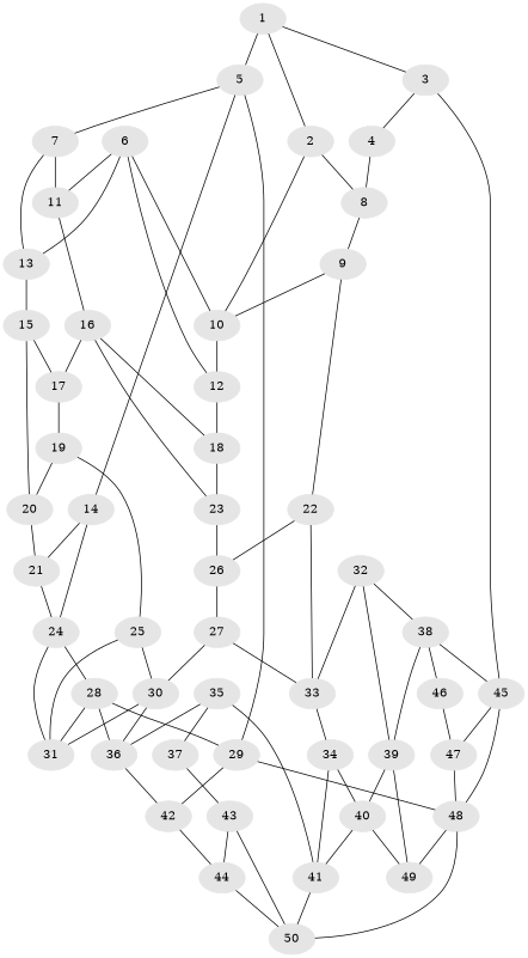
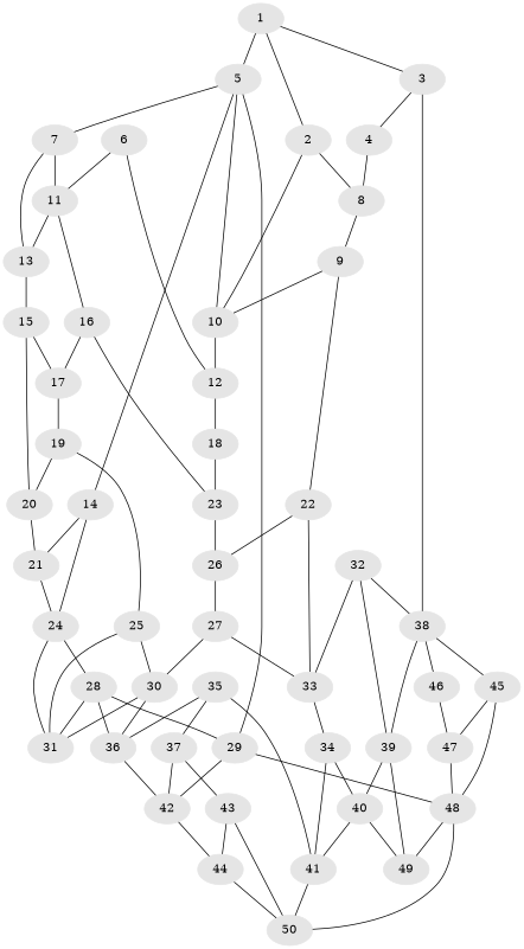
  graph {
    node [color=gray90 style=filled]
    edge [weight=1.0]
    1
    2
    3
    5
    8
    10
    4
    45
    7
    14
    29
    9
    12
    48
    47
    11
    13
    21
    24
    42
    6
    16
    18
    15
    22
    26
    33
    17
    23
    20
    28
    31
    19
    25
    30
    27
    34
    36
    44
    49
    50
    32
    38
    39
    46
    40
    41
    35
    37
    43
    1 -- 2
    1 -- 3
    1 -- 5 [weight=2.0]
    2 -- 8
    2 -- 10
    3 -- 4
-   3 -- 45 [weight=2.0]
+   3 -- 38 [weight=2.0]
    5 -- 7
    5 -- 14
    5 -- 29
    8 -- 9
    10 -- 12
    4 -- 8 [weight=2.0]
    45 -- 48
    45 -- 47
    7 -- 11
    7 -- 13
    14 -- 21
    14 -- 24
    29 -- 48
    29 -- 42
    9 -- 10
    9 -- 22
    12 -- 18 [weight=2.0]
    48 -- 49
    48 -- 50
    47 -- 48
-   6 -- 13
+   11 -- 13
    11 -- 16
    13 -- 15 [weight=2.0]
    21 -- 24
    24 -- 28
    24 -- 31
    42 -- 44
-   6 -- 10
+   5 -- 10
    6 -- 12
    6 -- 11
-   16 -- 18
    16 -- 17
    16 -- 23
    18 -- 23
    15 -- 17
    15 -- 20
    22 -- 26
    22 -- 33
    26 -- 27
    33 -- 34
    17 -- 19
    23 -- 26 [weight=2.0]
    20 -- 21 [weight=2.0]
    28 -- 29
    28 -- 31
    28 -- 36
    19 -- 20
    19 -- 25
    25 -- 31
    25 -- 30
    30 -- 31
    30 -- 36
    27 -- 33
    27 -- 30
    34 -- 40
    34 -- 41
    36 -- 42
    44 -- 50
    32 -- 33
    32 -- 38
    32 -- 39
    38 -- 45
    38 -- 39
    38 -- 46
    39 -- 49
    39 -- 40
    46 -- 47 [weight=2.0]
    40 -- 49
    40 -- 41
    41 -- 50
    35 -- 36
    35 -- 41
    35 -- 37
+   37 -- 42
    37 -- 43 [weight=2.0]
    43 -- 44
    43 -- 50
  }
